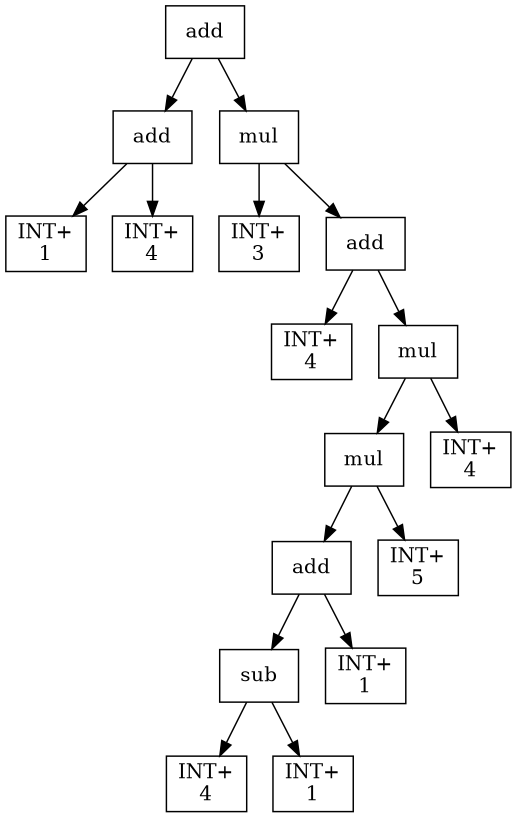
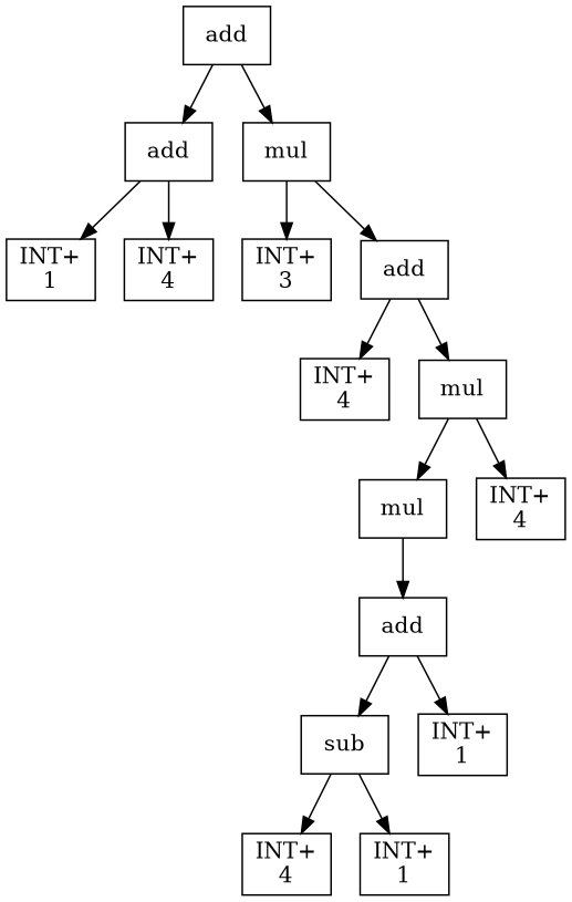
  digraph {
    node [shape=box]
    n1 [label=add]
    n2 [label=add]
    n3 [label=mul]
    n4 [label="INT+\n1"]
    n5 [label="INT+\n4"]
    n6 [label="INT+\n3"]
    n7 [label=add]
    n8 [label="INT+\n4"]
    n9 [label=mul]
    n10 [label=mul]
    n11 [label="INT+\n4"]
    n12 [label=add]
-   n13 [label="INT+\n5"]
    n14 [label=sub]
    n15 [label="INT+\n1"]
    n16 [label="INT+\n4"]
    n17 [label="INT+\n1"]
    n1 -> n2
    n1 -> n3
    n2 -> n4
    n2 -> n5
    n3 -> n6
    n3 -> n7
    n7 -> n8
    n7 -> n9
    n9 -> n10
    n9 -> n11
    n10 -> n12
-   n10 -> n13
    n12 -> n14
    n12 -> n15
    n14 -> n16
    n14 -> n17
  }
